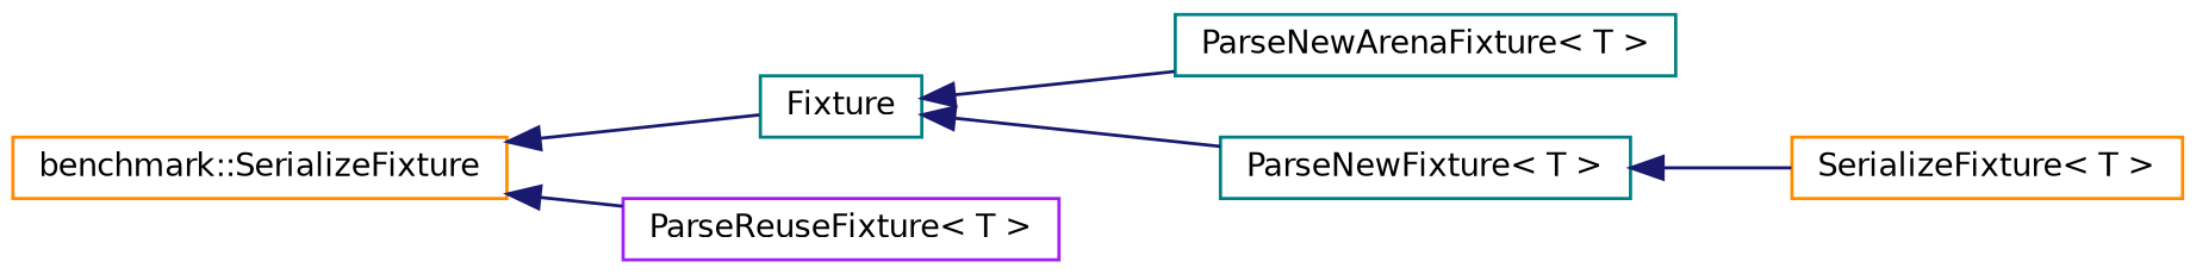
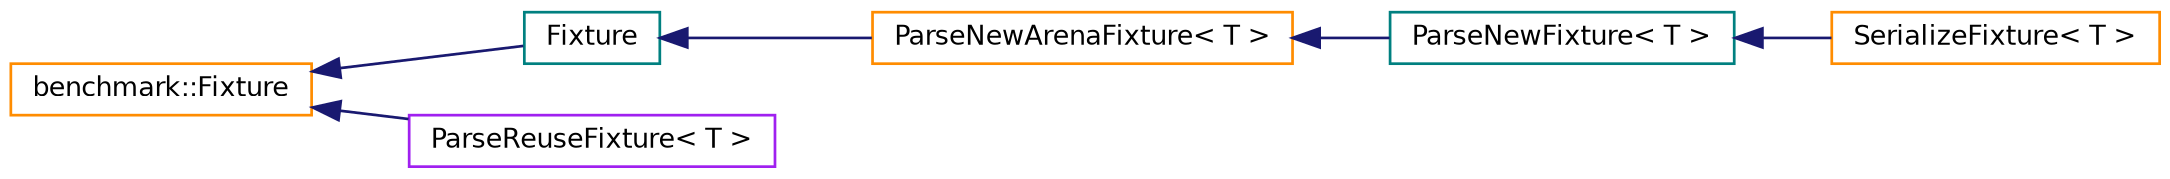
  digraph {
    rankdir=LR
    node [color=darkorange fillcolor=white fontname=Helvetica fontsize=10 shape=record style=filled]
    edge [color=midnightblue dir=back fontname=Helvetica fontsize=10 labelfontname=Helvetica labelfontsize=10 style=solid]
-   n1 [height=0.2 label="benchmark::SerializeFixture" width=0.4]
+   n1 [height=0.2 label="benchmark::Fixture" width=0.4]
    n2 [color=teal height=0.2 label=Fixture width=0.4]
    n3 [color=purple height=0.2 label="ParseReuseFixture\< T \>" width=0.4]
-   n4 [color=teal height=0.2 label="ParseNewArenaFixture\< T \>" width=0.4]
+   n4 [height=0.2 label="ParseNewArenaFixture\< T \>" width=0.4]
    n5 [color=teal height=0.2 label="ParseNewFixture\< T \>" width=0.4]
    n6 [height=0.2 label="SerializeFixture\< T \>" width=0.4]
    n1 -> n2
    n1 -> n3
    n2 -> n4
-   n2 -> n5
+   n4 -> n5
    n5 -> n6
  }
